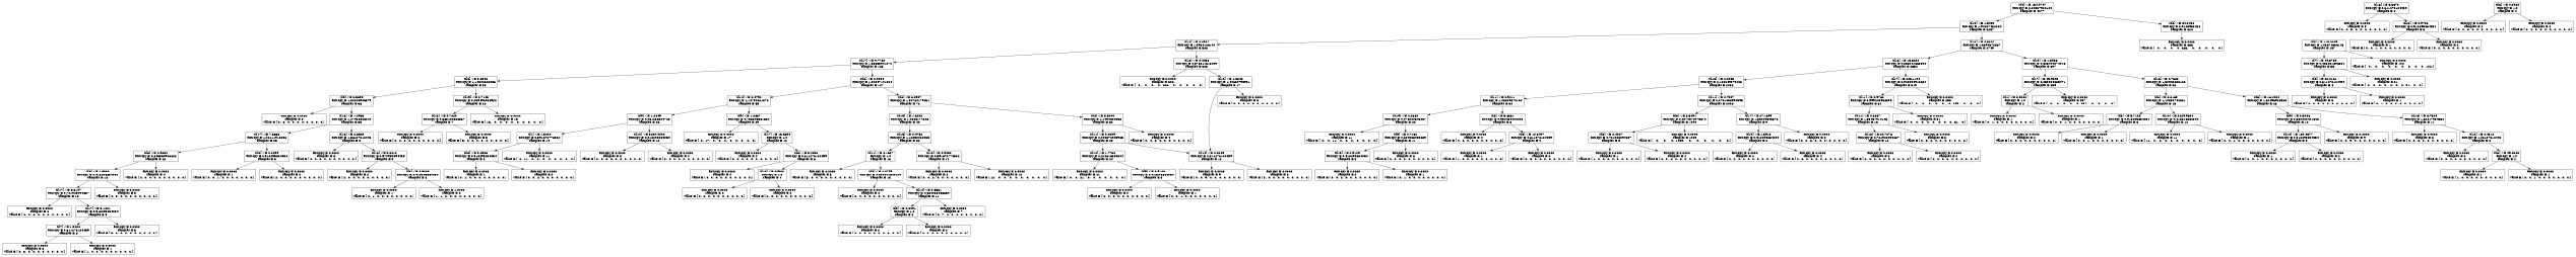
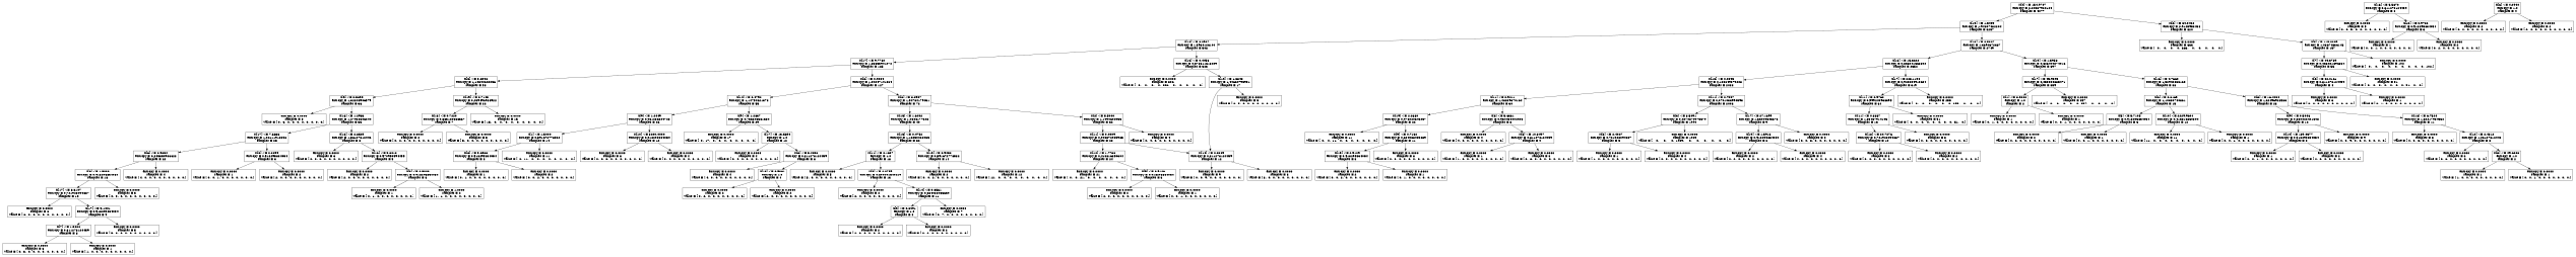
  digraph {
    node [shape=box]
    n1 [label="X[4] <= 154.9707\nentropy = 2.24337920124\nsamples = 4077"]
    n2 [label="X[19] <= 1.5459\nentropy = 1.94807482204\nsamples = 3257"]
    n3 [label="X[8] <= 34.3482\nentropy = 0.9125953438\nsamples = 820"]
    n4 [label="X[16] <= 8.0987\nentropy = 1.5930126104\nsamples = 508"]
    n5 [label="X[13] <= 0.5827\nentropy = 1.3694672387\nsamples = 2749"]
    n6 [label="entropy = 0.0000\nsamples = 663\nvalue = [   0.    0.    0.    0.  663.    0.    0.    0.    0.    0.]"]
    n7 [label="X[8] <= 115.0209\nentropy = 1.08674836148\nsamples = 157"]
    n8 [label="X[17] <= 9.7760\nentropy = 1.55333941272\nsamples = 185"]
    n9 [label="X[13] <= 0.4453\nentropy = 0.373611615209\nsamples = 323"]
    n10 [label="X[18] <= 15.3222\nentropy = 0.838241565302\nsamples = 2352"]
    n11 [label="X[19] <= 1.5958\nentropy = 0.626444274016\nsamples = 397"]
    n12 [label="X[3] <= 5.6948\nentropy = 1.10340602056\nsamples = 58"]
    n13 [label="X[6] <= 0.9034\nentropy = 1.54247141864\nsamples = 127"]
    n14 [label="entropy = 0.0000\nsamples = 306\nvalue = [   0.    0.    0.    0.  306.    0.    0.    0.    0.    0.]"]
    n15 [label="X[19] <= 1.3848\nentropy = 1.44664795951\nsamples = 17"]
    n16 [label="X[9] <= 0.5895\nentropy = 1.32846906579\nsamples = 36"]
    n17 [label="X[19] <= 0.7145\nentropy = 0.439496986922\nsamples = 22"]
    n18 [label="X[14] <= 0.4792\nentropy = 1.14754621373\nsamples = 55"]
    n19 [label="X[6] <= 3.8957\nentropy = 1.54784179431\nsamples = 72"]
    n20 [label="entropy = 0.0000\nsamples = 3\nvalue = [ 0.  3.  0.  0.  0.  0.  0.  0.  0.  0.]"]
    n21 [label="X[16] <= 1.2983\nentropy = 1.27958606244\nsamples = 33"]
    n22 [label="X[13] <= 0.7220\nentropy = 0.863120568567\nsamples = 7"]
    n23 [label="entropy = 0.0000\nsamples = 15\nvalue = [ 15.   0.   0.   0.   0.   0.   0.   0.   0.   0.]"]
    n24 [label="X[17] <= 7.6636\nentropy = 1.02111918856\nsamples = 25"]
    n25 [label="X[16] <= 2.8529\nentropy = 1.56127812446\nsamples = 8"]
    n26 [label="X[6] <= 2.9854\nentropy = 0.845350936622\nsamples = 22"]
    n27 [label="X[3] <= 0.8899\nentropy = 0.918295834054\nsamples = 3"]
    n28 [label="entropy = 0.0000\nsamples = 3\nvalue = [ 0.  0.  3.  0.  0.  0.  0.  0.  0.  0.]"]
    n29 [label="X[16] <= 5.8018\nentropy = 0.970950594455\nsamples = 5"]
    n30 [label="X[6] <= 1.5000\nentropy = 0.918295834054\nsamples = 18"]
    n31 [label="entropy = 0.0000\nsamples = 4\nvalue = [ 4.  0.  0.  0.  0.  0.  0.  0.  0.  0.]"]
    n32 [label="entropy = 0.0000\nsamples = 1\nvalue = [ 0.  0.  1.  0.  0.  0.  0.  0.  0.  0.]"]
    n33 [label="entropy = 0.0000\nsamples = 2\nvalue = [ 2.  0.  0.  0.  0.  0.  0.  0.  0.  0.]"]
    n34 [label="X[17] <= 3.3107\nentropy = 0.721928094887\nsamples = 15"]
    n35 [label="entropy = 0.0000\nsamples = 3\nvalue = [ 0.  3.  0.  0.  0.  0.  0.  0.  0.  0.]"]
    n36 [label="entropy = 0.0000\nsamples = 6\nvalue = [ 6.  0.  0.  0.  0.  0.  0.  0.  0.  0.]"]
    n37 [label="X[17] <= 5.1001\nentropy = 0.918295834054\nsamples = 9"]
    n38 [label="X[7] <= 1.5000\nentropy = 0.811278124459\nsamples = 8"]
    n39 [label="entropy = 0.0000\nsamples = 5\nvalue = [ 5.  0.  0.  0.  0.  0.  0.  0.  0.  0.]"]
    n40 [label="entropy = 0.0000\nsamples = 3\nvalue = [ 0.  3.  0.  0.  0.  0.  0.  0.  0.  0.]"]
    n41 [label="entropy = 0.0000\nsamples = 1\nvalue = [ 1.  0.  0.  0.  0.  0.  0.  0.  0.  0.]"]
    n42 [label="entropy = 0.0000\nsamples = 2\nvalue = [ 2.  0.  0.  0.  0.  0.  0.  0.  0.  0.]"]
    n43 [label="X[0] <= 2.5000\nentropy = 0.918295834054\nsamples = 3"]
    n44 [label="entropy = 0.0000\nsamples = 1\nvalue = [ 0.  1.  0.  0.  0.  0.  0.  0.  0.  0.]"]
    n45 [label="entropy = 1.0000\nsamples = 2\nvalue = [ 1.  1.  0.  0.  0.  0.  0.  0.  0.  0.]"]
    n46 [label="entropy = 0.0000\nsamples = 2\nvalue = [ 0.  2.  0.  0.  0.  0.  0.  0.  0.  0.]"]
    n47 [label="entropy = 0.0000\nsamples = 5\nvalue = [ 5.  0.  0.  0.  0.  0.  0.  0.  0.  0.]"]
    n48 [label="X[9] <= 1.2449\nentropy = 0.961236604723\nsamples = 26"]
    n49 [label="X[9] <= 1.2837\nentropy = 0.735508581554\nsamples = 29"]
    n50 [label="X[15] <= 1.6402\nentropy = 1.4646177528\nsamples = 40"]
    n51 [label="X[2] <= 5.5000\nentropy = 1.1994602933\nsamples = 32"]
    n52 [label="X[1] <= 1.5000\nentropy = 0.591672778582\nsamples = 14"]
    n53 [label="X[10] <= 3200.0000\nentropy = 0.918295834054\nsamples = 12"]
    n54 [label="entropy = 0.0000\nsamples = 17\nvalue = [  0.  17.   0.   0.   0.   0.   0.   0.   0.   0.]"]
    n55 [label="X[17] <= 13.5690\nentropy = 1.0\nsamples = 12"]
    n56 [label="X[3] <= 5.6983\nentropy = 0.918295834054\nsamples = 3"]
    n57 [label="entropy = 0.0000\nsamples = 11\nvalue = [  0.  11.   0.   0.   0.   0.   0.   0.   0.   0.]"]
    n58 [label="entropy = 0.0000\nsamples = 8\nvalue = [ 0.  0.  8.  0.  0.  0.  0.  0.  0.  0.]"]
    n59 [label="entropy = 0.0000\nsamples = 4\nvalue = [ 0.  4.  0.  0.  0.  0.  0.  0.  0.  0.]"]
    n60 [label="entropy = 0.0000\nsamples = 1\nvalue = [ 0.  1.  0.  0.  0.  0.  0.  0.  0.  0.]"]
    n61 [label="entropy = 0.0000\nsamples = 2\nvalue = [ 0.  0.  2.  0.  0.  0.  0.  0.  0.  0.]"]
    n62 [label="entropy = 0.0000\nsamples = 4\nvalue = [ 0.  4.  0.  0.  0.  0.  0.  0.  0.  0.]"]
    n63 [label="X[3] <= 5.4058\nentropy = 0.811278124459\nsamples = 8"]
    n64 [label="entropy = 0.0000\nsamples = 4\nvalue = [ 4.  0.  0.  0.  0.  0.  0.  0.  0.  0.]"]
    n65 [label="X[13] <= 0.9861\nentropy = 1.0\nsamples = 4"]
    n66 [label="entropy = 0.0000\nsamples = 2\nvalue = [ 0.  2.  0.  0.  0.  0.  0.  0.  0.  0.]"]
    n67 [label="entropy = 0.0000\nsamples = 2\nvalue = [ 2.  0.  0.  0.  0.  0.  0.  0.  0.  0.]"]
    n68 [label="X[15] <= 0.4752\nentropy = 1.16350028465\nsamples = 32"]
    n69 [label="X[11] <= 0.0009\nentropy = 0.946372935985\nsamples = 28"]
    n70 [label="entropy = 0.0000\nsamples = 4\nvalue = [ 0.  4.  0.  0.  0.  0.  0.  0.  0.  0.]"]
    n71 [label="X[11] <= 0.1657\nentropy = 1.0\nsamples = 18"]
    n72 [label="X[15] <= 0.9458\nentropy = 0.591672778582\nsamples = 14"]
    n73 [label="X[16] <= 5.5870\nentropy = 0.811278124459\nsamples = 8"]
    n74 [label="entropy = 0.0000\nsamples = 5\nvalue = [ 0.  0.  5.  0.  0.  0.  0.  0.  0.  0.]"]
    n75 [label="X[13] <= 0.9726\nentropy = 0.918295834054\nsamples = 3"]
    n76 [label="entropy = 0.0000\nsamples = 5\nvalue = [ 5.  0.  0.  0.  0.  0.  0.  0.  0.  0.]"]
    n77 [label="X[8] <= 2.0759\nentropy = 0.890491640219\nsamples = 13"]
    n78 [label="entropy = 0.0000\nsamples = 2\nvalue = [ 0.  0.  2.  0.  0.  0.  0.  0.  0.  0.]"]
    n79 [label="entropy = 0.0000\nsamples = 12\nvalue = [ 12.   0.   0.   0.   0.   0.   0.   0.   0.   0.]"]
    n80 [label="entropy = 0.0000\nsamples = 2\nvalue = [ 2.  0.  0.  0.  0.  0.  0.  0.  0.  0.]"]
    n81 [label="X[14] <= 0.3561\nentropy = 0.684038435639\nsamples = 11"]
    n82 [label="X[9] <= 0.8491\nentropy = 1.0\nsamples = 4"]
    n83 [label="entropy = 0.0000\nsamples = 7\nvalue = [ 0.  7.  0.  0.  0.  0.  0.  0.  0.  0.]"]
    n84 [label="entropy = 0.0000\nsamples = 2\nvalue = [ 2.  0.  0.  0.  0.  0.  0.  0.  0.  0.]"]
    n85 [label="entropy = 0.0000\nsamples = 2\nvalue = [ 0.  2.  0.  0.  0.  0.  0.  0.  0.  0.]"]
    n86 [label="entropy = 0.0000\nsamples = 1\nvalue = [ 0.  0.  1.  0.  0.  0.  0.  0.  0.  0.]"]
    n87 [label="entropy = 0.0000\nsamples = 2\nvalue = [ 0.  2.  0.  0.  0.  0.  0.  0.  0.  0.]"]
    n88 [label="X[12] <= 1.7738\nentropy = 0.413816850304\nsamples = 24"]
    n89 [label="X[14] <= 0.3389\nentropy = 0.811278124459\nsamples = 12"]
    n90 [label="X[6] <= 4.2940\nentropy = 1.0\nsamples = 4"]
    n91 [label="entropy = 0.0000\nsamples = 2\nvalue = [ 0.  2.  0.  0.  0.  0.  0.  0.  0.  0.]"]
    n92 [label="entropy = 0.0000\nsamples = 2\nvalue = [ 2.  0.  0.  0.  0.  0.  0.  0.  0.  0.]"]
    n93 [label="entropy = 0.0000\nsamples = 21\nvalue = [  0.   0.  21.   0.   0.   0.   0.   0.   0.   0.]"]
    n94 [label="X[9] <= 0.9126\nentropy = 0.918295834054\nsamples = 3"]
    n95 [label="entropy = 0.0000\nsamples = 2\nvalue = [ 2.  0.  0.  0.  0.  0.  0.  0.  0.  0.]"]
    n96 [label="entropy = 0.0000\nsamples = 1\nvalue = [ 0.  0.  1.  0.  0.  0.  0.  0.  0.  0.]"]
    n97 [label="entropy = 0.0000\nsamples = 5\nvalue = [ 0.  5.  0.  0.  0.  0.  0.  0.  0.  0.]"]
    n98 [label="entropy = 0.0000\nsamples = 9\nvalue = [ 0.  0.  9.  0.  0.  0.  0.  0.  0.  0.]"]
    n99 [label="entropy = 0.0000\nsamples = 3\nvalue = [ 3.  0.  0.  0.  0.  0.  0.  0.  0.  0.]"]
    n100 [label="X[13] <= 0.0895\nentropy = 0.183649379208\nsamples = 2033"]
    n101 [label="X[17] <= 223.1198\nentropy = 0.923654913634\nsamples = 319"]
    n102 [label="X[17] <= 45.9395\nentropy = 0.055300885471\nsamples = 359"]
    n103 [label="X[16] <= 4.7660\nentropy = 1.52942833163\nsamples = 38"]
    n104 [label="X[11] <= 0.9211\nentropy = 1.48239370164\nsamples = 30"]
    n105 [label="X[11] <= 0.7557\nentropy = 0.0701033990593\nsamples = 2003"]
    n106 [label="X[11] <= 0.9768\nentropy = 0.999240938395\nsamples = 64"]
    n107 [label="entropy = 0.0000\nsamples = 255\nvalue = [   0.    0.    0.    0.    0.    0.  255.    0.    0.    0.]"]
    n108 [label="X[19] <= 2.2680\nentropy = 0.976020648237\nsamples = 22"]
    n109 [label="X[3] <= 5.6361\nentropy = 0.954434002925\nsamples = 8"]
    n110 [label="X[3] <= 8.5091\nentropy = 0.0270870973579\nsamples = 1994"]
    n111 [label="X[17] <= 27.1699\nentropy = 1.53049305676\nsamples = 9"]
    n112 [label="entropy = 0.0000\nsamples = 11\nvalue = [  0.   0.  11.   0.   0.   0.   0.   0.   0.   0.]"]
    n113 [label="X[9] <= 0.7132\nentropy = 0.684038435639\nsamples = 11"]
    n114 [label="entropy = 0.0000\nsamples = 4\nvalue = [ 4.  0.  0.  0.  0.  0.  0.  0.  0.  0.]"]
    n115 [label="X[8] <= 10.8497\nentropy = 0.811278124459\nsamples = 4"]
    n116 [label="X[19] <= 2.9129\nentropy = 0.918295834054\nsamples = 3"]
    n117 [label="entropy = 0.0000\nsamples = 8\nvalue = [ 0.  8.  0.  0.  0.  0.  0.  0.  0.  0.]"]
    n118 [label="entropy = 0.0000\nsamples = 2\nvalue = [ 0.  0.  2.  0.  0.  0.  0.  0.  0.  0.]"]
    n119 [label="entropy = 0.0000\nsamples = 1\nvalue = [ 0.  1.  0.  0.  0.  0.  0.  0.  0.  0.]"]
    n120 [label="entropy = 0.0000\nsamples = 1\nvalue = [ 1.  0.  0.  0.  0.  0.  0.  0.  0.  0.]"]
    n121 [label="entropy = 0.0000\nsamples = 3\nvalue = [ 0.  3.  0.  0.  0.  0.  0.  0.  0.  0.]"]
    n122 [label="X[6] <= 2.4027\nentropy = 0.721928094887\nsamples = 5"]
    n123 [label="entropy = 0.0000\nsamples = 1989\nvalue = [    0.     0.     0.  1989.     0.     0.     0.     0.     0.     0.]"]
    n124 [label="X[19] <= 1.5916\nentropy = 0.918295834054\nsamples = 6"]
    n125 [label="entropy = 0.0000\nsamples = 3\nvalue = [ 0.  0.  3.  0.  0.  0.  0.  0.  0.  0.]"]
    n126 [label="entropy = 0.0000\nsamples = 1\nvalue = [ 1.  0.  0.  0.  0.  0.  0.  0.  0.  0.]"]
    n127 [label="entropy = 0.0000\nsamples = 4\nvalue = [ 0.  0.  4.  0.  0.  0.  0.  0.  0.  0.]"]
    n128 [label="entropy = 0.0000\nsamples = 2\nvalue = [ 0.  2.  0.  0.  0.  0.  0.  0.  0.  0.]"]
    n129 [label="entropy = 0.0000\nsamples = 4\nvalue = [ 4.  0.  0.  0.  0.  0.  0.  0.  0.  0.]"]
    n130 [label="X[11] <= 0.8887\nentropy = 1.33467914105\nsamples = 13"]
    n131 [label="entropy = 0.0000\nsamples = 51\nvalue = [  0.   0.   0.   0.   0.   0.   0.   0.  51.   0.]"]
    n132 [label="X[18] <= 24.7276\nentropy = 0.721928094887\nsamples = 10"]
    n133 [label="entropy = 0.0000\nsamples = 3\nvalue = [ 0.  3.  0.  0.  0.  0.  0.  0.  0.  0.]"]
    n134 [label="entropy = 0.0000\nsamples = 8\nvalue = [ 0.  0.  8.  0.  0.  0.  0.  0.  0.  0.]"]
    n135 [label="entropy = 0.0000\nsamples = 2\nvalue = [ 2.  0.  0.  0.  0.  0.  0.  0.  0.  0.]"]
    n136 [label="X[1] <= 3.5000\nentropy = 1.0\nsamples = 2"]
    n137 [label="entropy = 0.0000\nsamples = 357\nvalue = [   0.    0.    0.    0.    0.  357.    0.    0.    0.    0.]"]
    n138 [label="X[6] <= 0.6169\nentropy = 1.10330740861\nsamples = 15"]
    n139 [label="X[3] <= 16.4434\nentropy = 1.32496928583\nsamples = 23"]
    n140 [label="entropy = 0.0000\nsamples = 1\nvalue = [ 0.  1.  0.  0.  0.  0.  0.  0.  0.  0.]"]
    n141 [label="entropy = 0.0000\nsamples = 1\nvalue = [ 0.  0.  1.  0.  0.  0.  0.  0.  0.  0.]"]
    n142 [label="X[5] <= 5.7105\nentropy = 0.918295834054\nsamples = 3"]
    n143 [label="X[10] <= 2229.9604\nentropy = 0.413816850304\nsamples = 12"]
    n144 [label="X[9] <= 0.5046\nentropy = 0.650022421648\nsamples = 12"]
    n145 [label="X[18] <= 6.7524\nentropy = 1.32217934552\nsamples = 11"]
    n146 [label="entropy = 0.0000\nsamples = 2\nvalue = [ 0.  2.  0.  0.  0.  0.  0.  0.  0.  0.]"]
    n147 [label="entropy = 0.0000\nsamples = 1\nvalue = [ 0.  0.  1.  0.  0.  0.  0.  0.  0.  0.]"]
    n148 [label="entropy = 0.0000\nsamples = 11\nvalue = [ 11.   0.   0.   0.   0.   0.   0.   0.   0.   0.]"]
    n149 [label="entropy = 0.0000\nsamples = 1\nvalue = [ 0.  0.  1.  0.  0.  0.  0.  0.  0.  0.]"]
    n150 [label="X[10] <= 189.0377\nentropy = 0.918295834054\nsamples = 3"]
    n151 [label="entropy = 0.0000\nsamples = 9\nvalue = [ 0.  0.  9.  0.  0.  0.  0.  0.  0.  0.]"]
    n152 [label="entropy = 0.0000\nsamples = 3\nvalue = [ 0.  0.  3.  0.  0.  0.  0.  0.  0.  0.]"]
    n153 [label="X[12] <= 2.4312\nentropy = 1.06127812446\nsamples = 8"]
    n154 [label="entropy = 0.0000\nsamples = 1\nvalue = [ 0.  0.  1.  0.  0.  0.  0.  0.  0.  0.]"]
    n155 [label="entropy = 0.0000\nsamples = 2\nvalue = [ 2.  0.  0.  0.  0.  0.  0.  0.  0.  0.]"]
    n156 [label="entropy = 0.0000\nsamples = 6\nvalue = [ 0.  6.  0.  0.  0.  0.  0.  0.  0.  0.]"]
    n157 [label="X[3] <= 49.6008\nentropy = 1.0\nsamples = 2"]
    n158 [label="entropy = 0.0000\nsamples = 1\nvalue = [ 1.  0.  0.  0.  0.  0.  0.  0.  0.  0.]"]
    n159 [label="entropy = 0.0000\nsamples = 1\nvalue = [ 0.  0.  1.  0.  0.  0.  0.  0.  0.  0.]"]
    n160 [label="X[7] <= 44.3739\nentropy = 0.435021896384\nsamples = 55"]
    n161 [label="entropy = 0.0000\nsamples = 102\nvalue = [   0.    0.    0.    0.    0.    0.    0.    0.    0.  102.]"]
    n162 [label="X[3] <= 82.0161\nentropy = 0.811278124459\nsamples = 4"]
    n163 [label="entropy = 0.0000\nsamples = 51\nvalue = [  0.   0.   0.   0.   0.   0.   0.  51.   0.   0.]"]
    n164 [label="entropy = 0.0000\nsamples = 3\nvalue = [ 0.  0.  3.  0.  0.  0.  0.  0.  0.  0.]"]
    n165 [label="entropy = 0.0000\nsamples = 1\nvalue = [ 0.  1.  0.  0.  0.  0.  0.  0.  0.  0.]"]
    n1 -> n2
    n1 -> n3
    n2 -> n4
    n2 -> n5
    n3 -> n6
+   n3 -> n7
    n4 -> n8
    n4 -> n9
    n5 -> n10
    n5 -> n11
    n7 -> n160
    n7 -> n161
    n8 -> n12
    n8 -> n13
    n9 -> n14
    n9 -> n15
    n10 -> n100
    n10 -> n101
    n11 -> n102
    n11 -> n103
    n12 -> n16
    n12 -> n17
    n13 -> n18
    n13 -> n19
    n15 -> n89
    n15 -> n97
    n16 -> n20
    n16 -> n21
    n17 -> n22
    n17 -> n23
    n18 -> n48
    n18 -> n49
    n19 -> n50
    n19 -> n51
    n21 -> n24
    n21 -> n25
    n22 -> n46
    n22 -> n47
    n24 -> n26
    n24 -> n27
    n25 -> n28
    n25 -> n29
    n26 -> n30
    n26 -> n31
    n27 -> n32
    n27 -> n33
    n29 -> n42
    n29 -> n43
    n30 -> n34
    n30 -> n35
    n34 -> n36
    n34 -> n37
    n37 -> n38
    n37 -> n39
    n38 -> n40
    n38 -> n41
    n43 -> n44
    n43 -> n45
    n48 -> n52
    n48 -> n53
    n49 -> n54
    n49 -> n55
    n50 -> n68
    n51 -> n69
    n51 -> n70
    n52 -> n56
    n52 -> n57
    n53 -> n58
    n53 -> n59
    n55 -> n62
    n55 -> n63
    n56 -> n60
    n56 -> n61
    n63 -> n64
    n63 -> n65
    n65 -> n66
    n65 -> n67
    n68 -> n71
    n68 -> n72
    n69 -> n88
    n69 -> n89
    n71 -> n76
    n71 -> n77
    n72 -> n78
    n72 -> n79
    n73 -> n74
    n73 -> n75
    n75 -> n86
    n75 -> n87
    n77 -> n80
    n77 -> n81
    n81 -> n82
    n81 -> n83
    n82 -> n84
    n82 -> n85
    n88 -> n93
    n88 -> n94
    n89 -> n98
    n89 -> n99
    n90 -> n91
    n90 -> n92
    n94 -> n95
    n94 -> n96
    n100 -> n104
    n100 -> n105
    n101 -> n106
    n101 -> n107
    n102 -> n136
    n102 -> n137
    n103 -> n138
    n103 -> n139
    n104 -> n108
    n104 -> n109
    n105 -> n110
    n105 -> n111
    n106 -> n130
    n106 -> n131
    n108 -> n112
    n108 -> n113
    n109 -> n114
    n109 -> n115
    n110 -> n122
    n110 -> n123
    n111 -> n124
    n111 -> n125
    n113 -> n116
    n113 -> n117
    n115 -> n120
    n115 -> n121
    n116 -> n118
    n116 -> n119
    n122 -> n126
    n122 -> n127
    n124 -> n128
    n124 -> n129
    n130 -> n132
    n130 -> n133
    n132 -> n134
    n132 -> n135
    n136 -> n140
    n136 -> n141
    n138 -> n142
    n138 -> n143
    n139 -> n144
    n139 -> n145
    n142 -> n146
    n142 -> n147
    n143 -> n148
    n143 -> n149
    n144 -> n150
    n144 -> n151
    n145 -> n152
    n145 -> n153
    n150 -> n154
    n150 -> n155
    n153 -> n156
    n153 -> n157
    n157 -> n158
    n157 -> n159
    n160 -> n162
    n160 -> n163
    n162 -> n164
    n162 -> n165
  }
